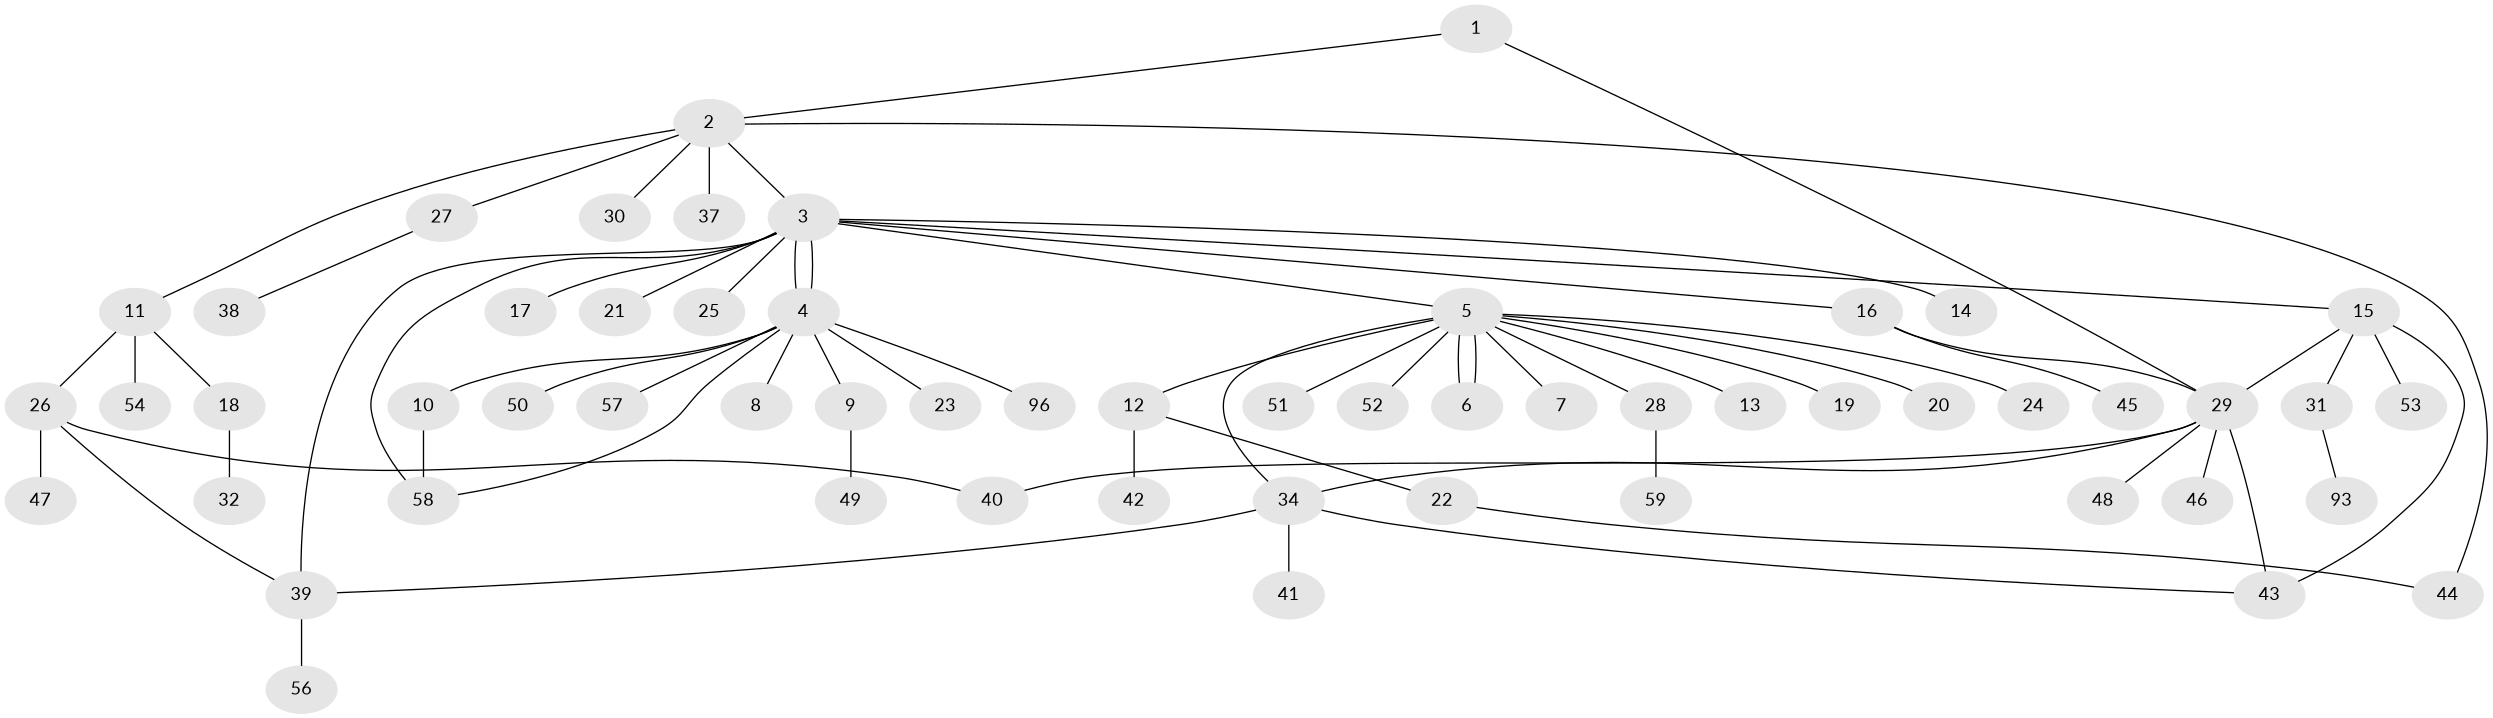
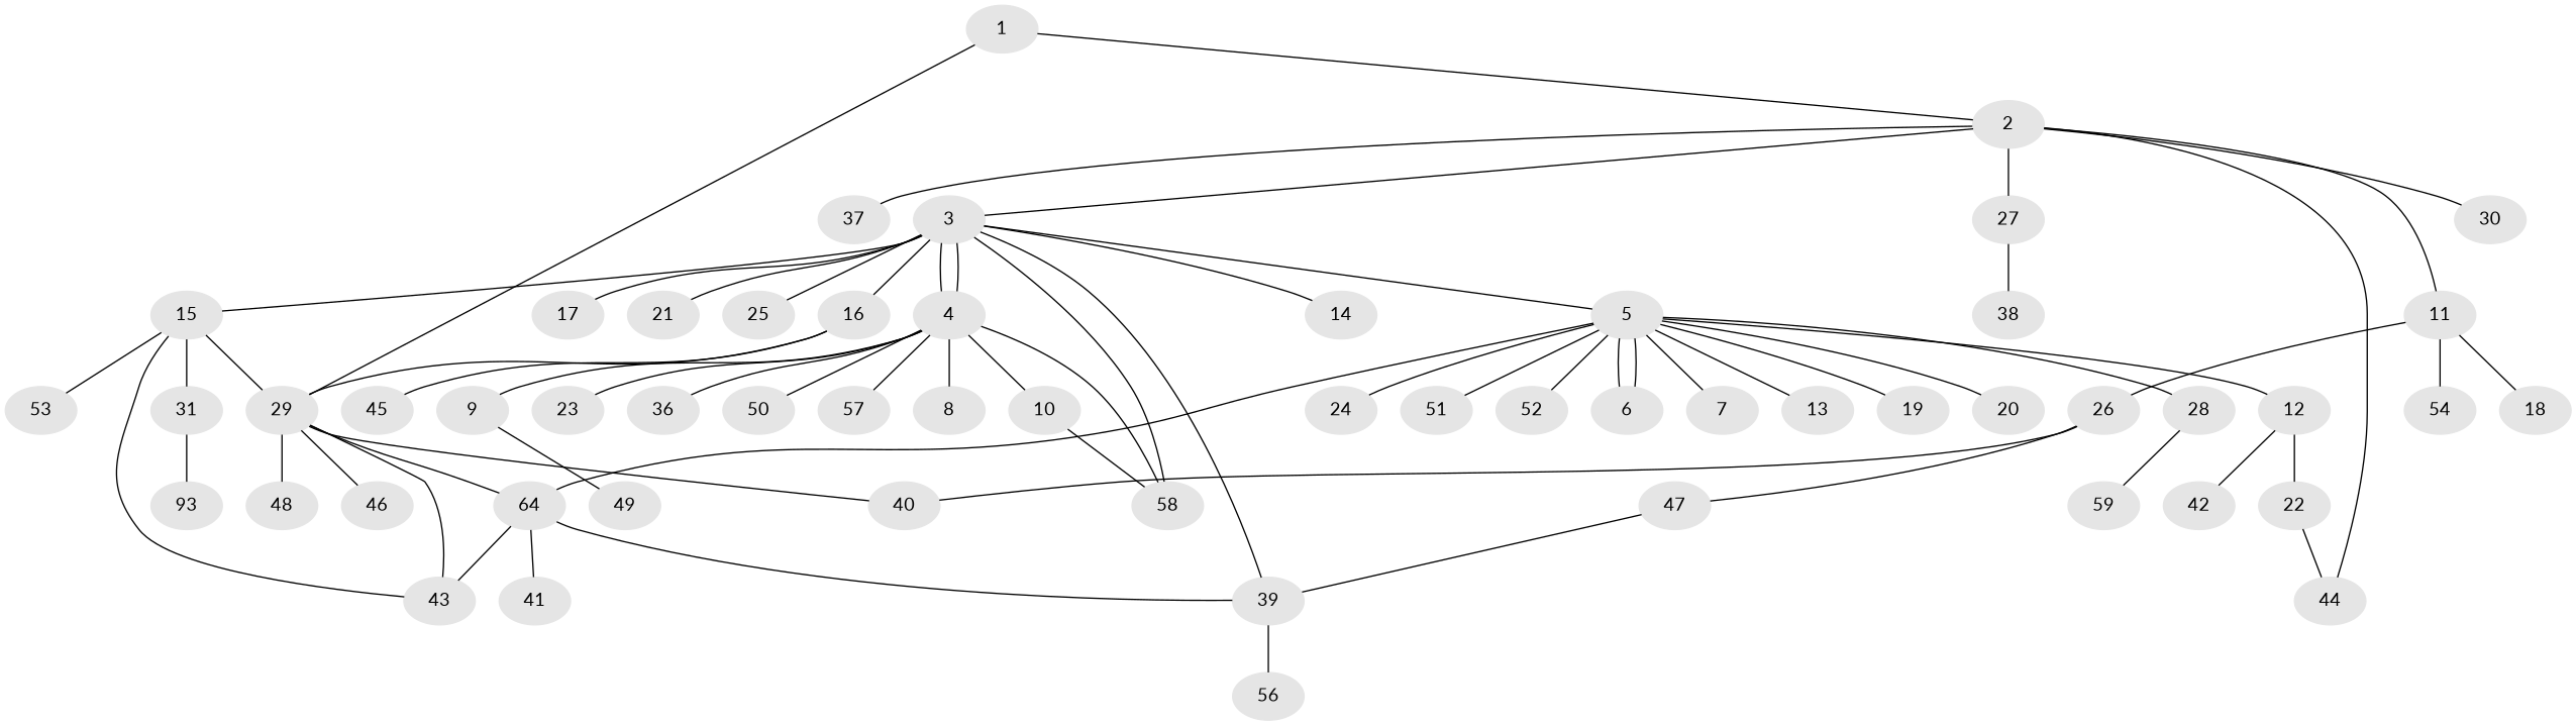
  graph {
    fontname=Lato
    node [color=gray90 fontname=Lato style=filled]
    edge [fontname=Lato]
    1
    2
    29
    3
    11
    27
    30
    37
    44
-   34
+   34 [label=64]
    43
    40
    46
    48
    4
    5
    14
    15
    16
    17
    21
    25
    39
    58
    18
    26
    54
    38
    8
    9
    10
    23
-   36 [label=96]
+   36
    50
    57
    6
    7
    12
    13
    19
    20
    24
    28
    51
    52
    31
    53
    45
    56
    49
    22
    42
    59
    41
-   32
    47
    n57 [label=93]
    1 -- 2
    1 -- 29
    2 -- 3
    2 -- 11
    2 -- 27
    2 -- 30
    2 -- 37
    2 -- 44
    29 -- 34
    29 -- 43
    29 -- 40
    29 -- 46
    29 -- 48
    3 -- 4
    3 -- 4
    3 -- 5
    3 -- 14
    3 -- 15
    3 -- 16
    3 -- 17
    3 -- 21
    3 -- 25
    3 -- 39
    3 -- 58
    11 -- 18
    11 -- 26
    11 -- 54
    27 -- 38
    34 -- 43
    34 -- 39
    34 -- 41
    4 -- 58
    4 -- 8
    4 -- 9
    4 -- 10
    4 -- 23
    4 -- 36
    4 -- 50
    4 -- 57
    5 -- 34
    5 -- 6
    5 -- 6
    5 -- 7
    5 -- 12
    5 -- 13
    5 -- 19
    5 -- 20
    5 -- 24
    5 -- 28
    5 -- 51
    5 -- 52
    15 -- 29
    15 -- 43
    15 -- 31
    15 -- 53
    16 -- 29
    16 -- 45
    39 -- 56
-   18 -- 32
    26 -- 40
-   26 -- 39
+   47 -- 39
    26 -- 47
    9 -- 49
    10 -- 58
    12 -- 22
    12 -- 42
    28 -- 59
    31 -- n57
    22 -- 44
  }
